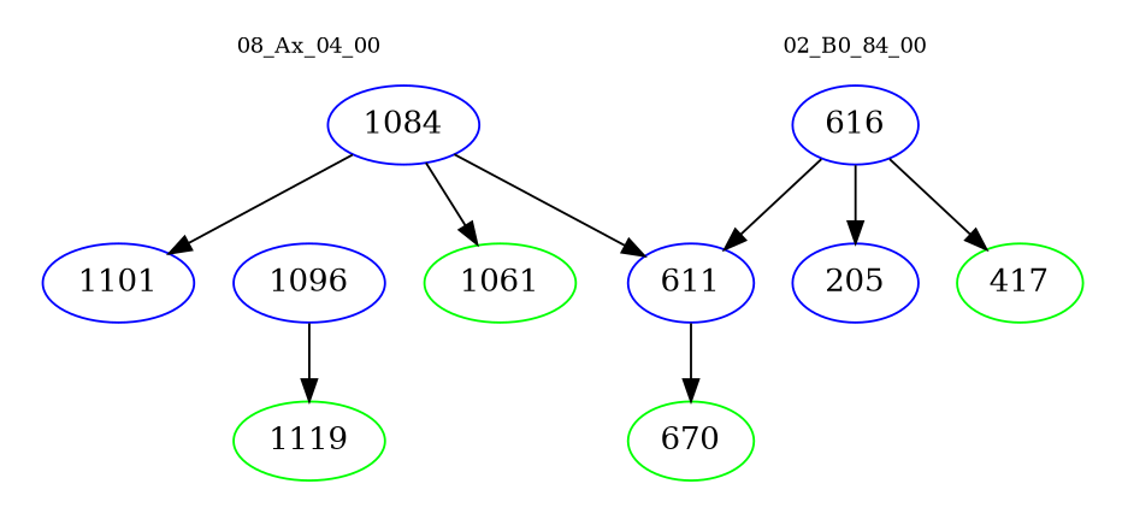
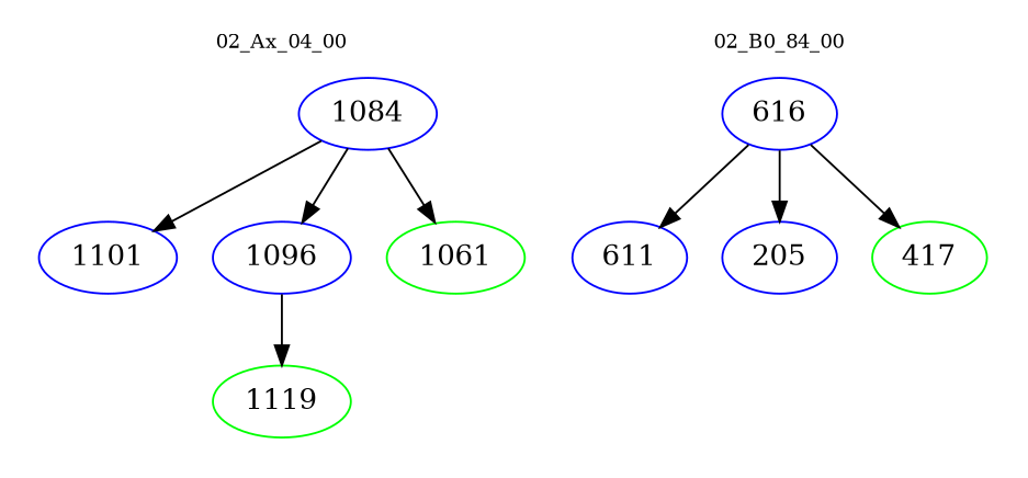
  digraph {
    node [color=blue]
    edge [color=black]
    n1 [label=1084]
    n2 [label=1101]
    n3 [label=1096]
    n4 [color=green label=1061]
    n5 [color=green label=1119]
    n6 [label=616]
    n7 [color=green label=417]
    n8 [label=611]
    n9 [label=205]
-   n10 [color=green label=670]
    subgraph cluster_1 {
      color=white
      fontsize=10
-     label="08_Ax_04_00"
+     label="02_Ax_04_00"
      n1
      n2
      n3
      n4
      n5
    }
    subgraph cluster_2 {
      color=white
      fontsize=10
      label="02_B0_84_00"
      n6
      n7
      n8
      n9
-     n10
    }
    n1 -> n2
-   n1 -> n8
+   n1 -> n3
    n1 -> n4
    n3 -> n5
    n6 -> n7
    n6 -> n8
    n6 -> n9
-   n8 -> n10
  }
